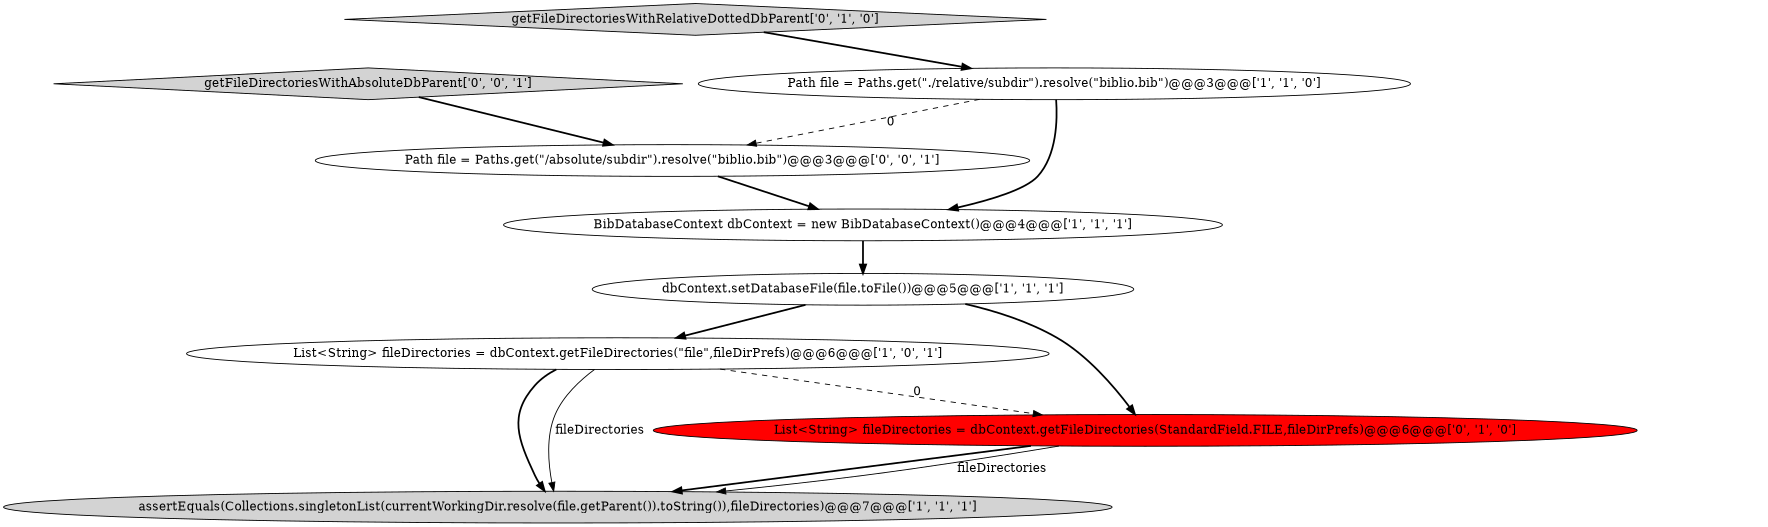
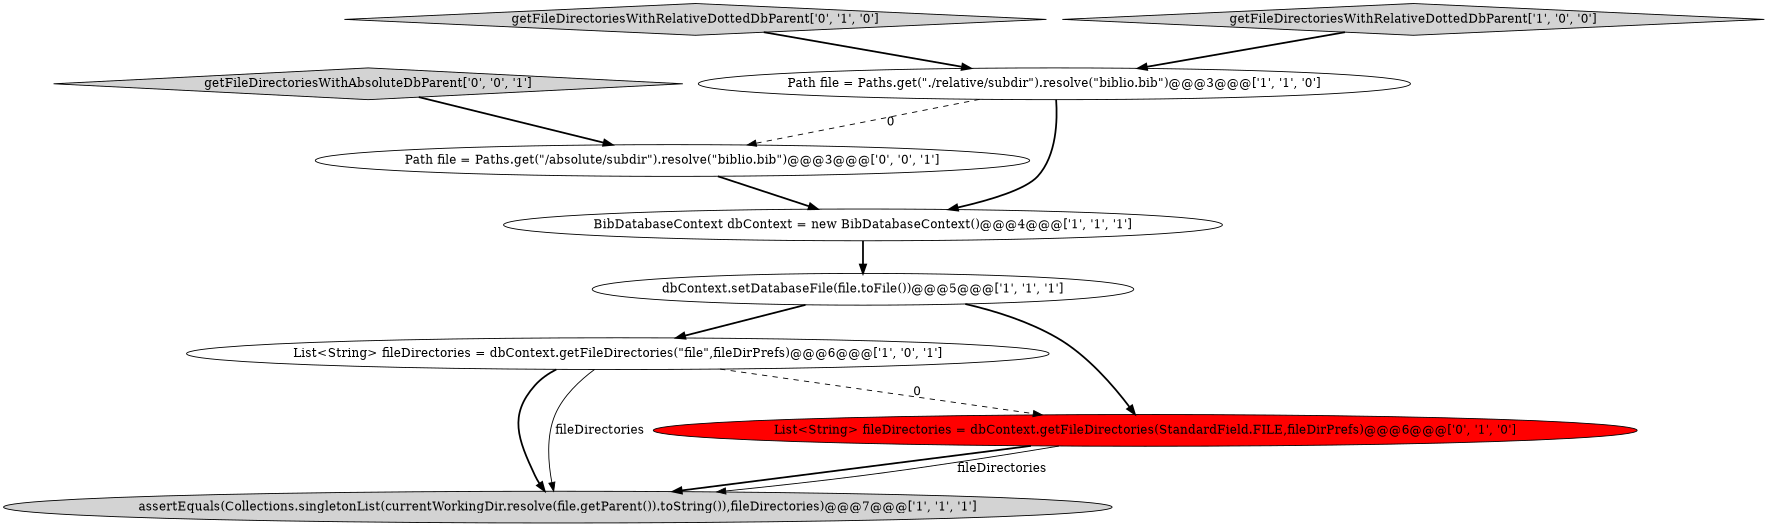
  digraph {
    node [fillcolor=white shape=ellipse style=filled]
    edge [style=bold]
    n1 [fillcolor=lightgray label="assertEquals(Collections.singletonList(currentWorkingDir.resolve(file.getParent()).toString()),fileDirectories)@@@7@@@['1', '1', '1']"]
    n2 [fillcolor=lightgray label="getFileDirectoriesWithRelativeDottedDbParent['0', '1', '0']" shape=diamond]
    n3 [label="Path file = Paths.get(\"./relative/subdir\").resolve(\"biblio.bib\")@@@3@@@['1', '1', '0']"]
    n4 [label="dbContext.setDatabaseFile(file.toFile())@@@5@@@['1', '1', '1']"]
    n5 [label="List<String> fileDirectories = dbContext.getFileDirectories(\"file\",fileDirPrefs)@@@6@@@['1', '0', '1']"]
    n6 [fillcolor=red label="List<String> fileDirectories = dbContext.getFileDirectories(StandardField.FILE,fileDirPrefs)@@@6@@@['0', '1', '0']"]
    n7 [label="BibDatabaseContext dbContext = new BibDatabaseContext()@@@4@@@['1', '1', '1']"]
    n8 [label="Path file = Paths.get(\"/absolute/subdir\").resolve(\"biblio.bib\")@@@3@@@['0', '0', '1']"]
+   n9 [fillcolor=lightgray label="getFileDirectoriesWithRelativeDottedDbParent['1', '0', '0']" shape=diamond]
    n10 [fillcolor=lightgray label="getFileDirectoriesWithAbsoluteDbParent['0', '0', '1']" shape=diamond]
    n2 -> n3
    n3 -> n7
    n3 -> n8 [label=0 style=dashed]
    n4 -> n5
    n4 -> n6
    n5 -> n1
    n5 -> n1 [label=fileDirectories style=solid]
    n5 -> n6 [label=0 style=dashed]
    n6 -> n1
    n6 -> n1 [label=fileDirectories style=solid]
    n7 -> n4
    n8 -> n7
+   n9 -> n3
    n10 -> n8
  }
